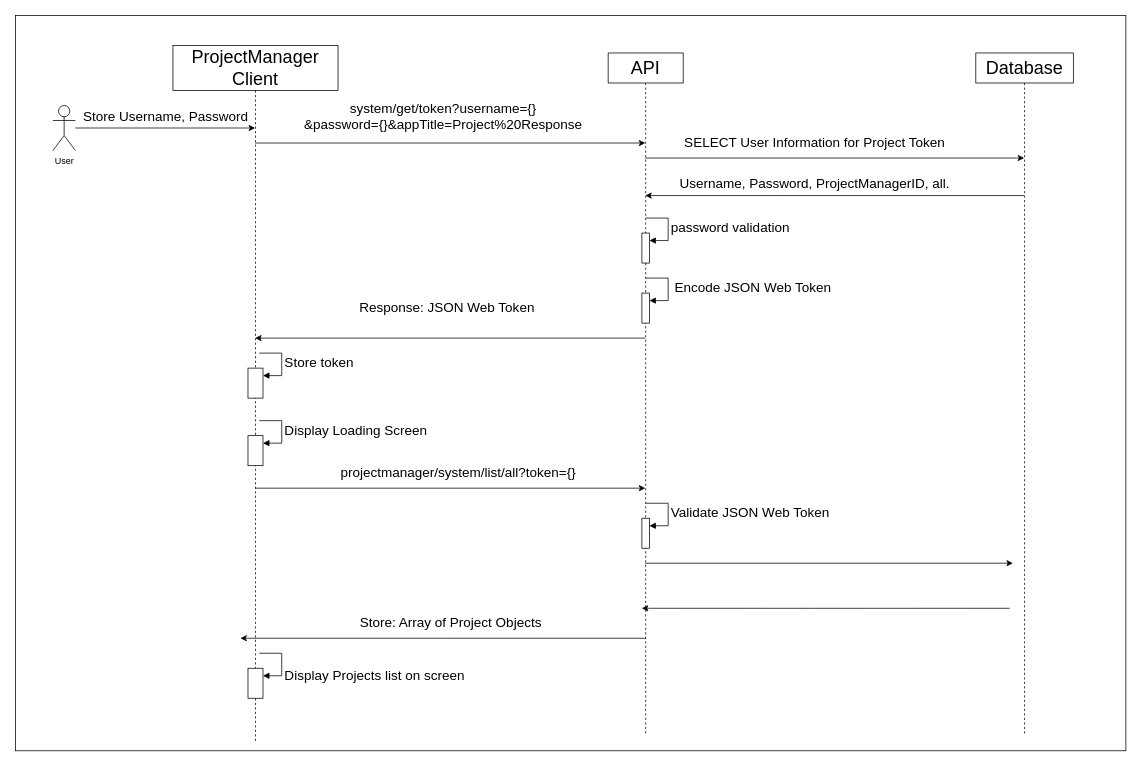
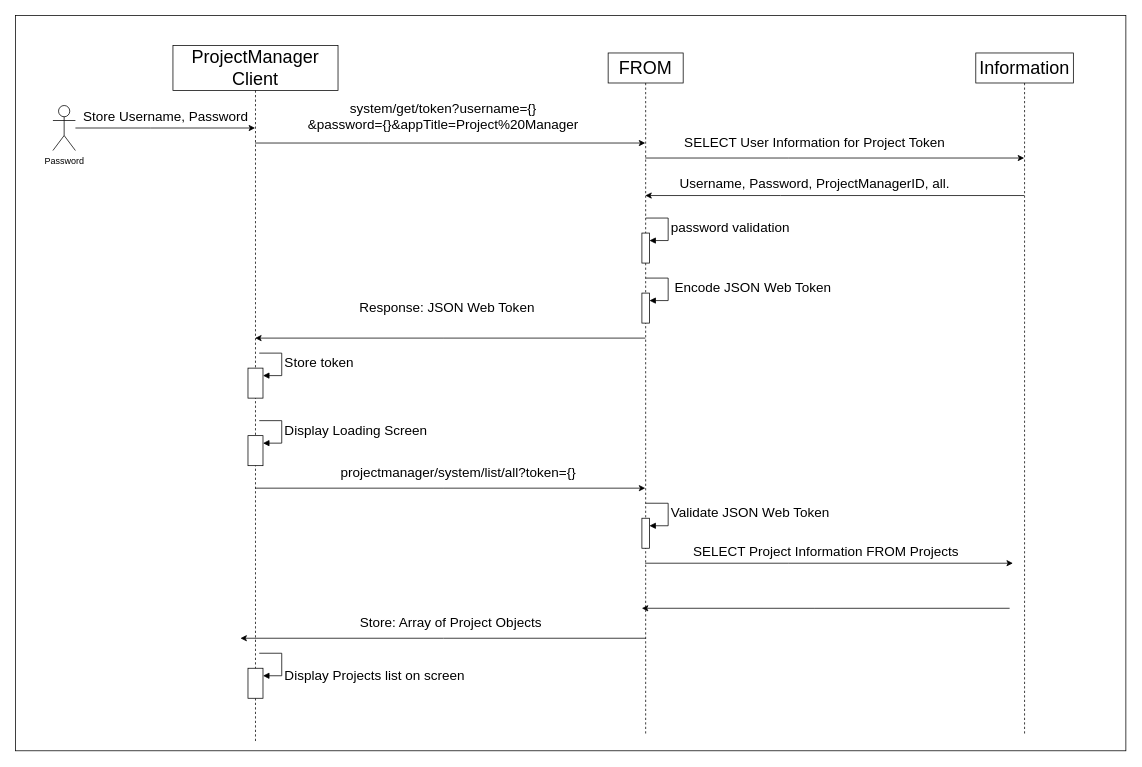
  <mxCell id="0" />
  <mxCell id="1" parent="0" />
  <mxCell id="2" value="" style="rounded=0;whiteSpace=wrap;html=1;" vertex="1" parent="1"><mxGeometry x="20" y="20" width="1480" height="980" as="geometry" /></mxCell>
  <mxCell id="3" style="edgeStyle=orthogonalEdgeStyle;rounded=0;orthogonalLoop=1;jettySize=auto;html=1;" parent="1" source="4" target="7" edge="1"><mxGeometry relative="1" as="geometry"><Array as="points"><mxPoint x="200" y="170" /><mxPoint x="200" y="170" /></Array></mxGeometry></mxCell>
- <mxCell id="4" value="User" style="shape=umlActor;verticalLabelPosition=bottom;verticalAlign=top;html=1;" parent="1" vertex="1"><mxGeometry x="70" y="140" width="30" height="60" as="geometry" /></mxCell>
+ <mxCell id="4" value="Password" style="shape=umlActor;verticalLabelPosition=bottom;verticalAlign=top;html=1;" parent="1" vertex="1"><mxGeometry x="70" y="140" width="30" height="60" as="geometry" /></mxCell>
  <mxCell id="5" style="edgeStyle=orthogonalEdgeStyle;rounded=0;orthogonalLoop=1;jettySize=auto;html=1;curved=0;" parent="1" source="7" target="19" edge="1"><mxGeometry relative="1" as="geometry"><Array as="points"><mxPoint x="490" y="190" /><mxPoint x="490" y="190" /></Array></mxGeometry></mxCell>
  <mxCell id="6" style="edgeStyle=orthogonalEdgeStyle;rounded=0;orthogonalLoop=1;jettySize=auto;html=1;curved=0;" parent="1" source="7" target="19" edge="1"><mxGeometry relative="1" as="geometry"><Array as="points"><mxPoint x="590" y="650" /><mxPoint x="590" y="650" /></Array></mxGeometry></mxCell>
  <mxCell id="7" value="&lt;font style=&quot;font-size: 24px;&quot;&gt;ProjectManager Client&lt;/font&gt;" style="shape=umlLifeline;perimeter=lifelinePerimeter;whiteSpace=wrap;html=1;container=1;dropTarget=0;collapsible=0;recursiveResize=0;outlineConnect=0;portConstraint=eastwest;newEdgeStyle={&quot;curved&quot;:0,&quot;rounded&quot;:0};size=60;" parent="1" vertex="1"><mxGeometry x="230" width="220" height="930" as="geometry" y="60" /></mxCell>
  <mxCell id="8" value="" style="html=1;points=[[0,0,0,0,5],[0,1,0,0,-5],[1,0,0,0,5],[1,1,0,0,-5]];perimeter=orthogonalPerimeter;outlineConnect=0;targetShapes=umlLifeline;portConstraint=eastwest;newEdgeStyle={&quot;curved&quot;:0,&quot;rounded&quot;:0};" parent="7" vertex="1"><mxGeometry x="100" y="430" width="20" height="40" as="geometry" /></mxCell>
  <mxCell id="9" value="&lt;font style=&quot;font-size: 18px;&quot;&gt;Store token&lt;/font&gt;" style="html=1;align=left;spacingLeft=2;endArrow=block;rounded=0;edgeStyle=orthogonalEdgeStyle;curved=0;rounded=0;" parent="7" target="8" edge="1"><mxGeometry x="0.012" relative="1" as="geometry"><mxPoint x="115" y="410" as="sourcePoint" /><Array as="points"><mxPoint x="145" y="440" /></Array><mxPoint as="offset" /></mxGeometry></mxCell>
  <mxCell id="10" value="" style="html=1;points=[[0,0,0,0,5],[0,1,0,0,-5],[1,0,0,0,5],[1,1,0,0,-5]];perimeter=orthogonalPerimeter;outlineConnect=0;targetShapes=umlLifeline;portConstraint=eastwest;newEdgeStyle={&quot;curved&quot;:0,&quot;rounded&quot;:0};" parent="7" vertex="1"><mxGeometry x="100" y="520" width="20" height="40" as="geometry" /></mxCell>
  <mxCell id="11" value="&lt;font style=&quot;font-size: 18px;&quot;&gt;Display Loading Screen&lt;/font&gt;" style="html=1;align=left;spacingLeft=2;endArrow=block;rounded=0;edgeStyle=orthogonalEdgeStyle;curved=0;rounded=0;" parent="7" target="10" edge="1"><mxGeometry x="0.012" relative="1" as="geometry"><mxPoint x="115" y="500" as="sourcePoint" /><Array as="points"><mxPoint x="145" y="530" /></Array><mxPoint as="offset" /></mxGeometry></mxCell>
  <mxCell id="12" value="" style="html=1;points=[[0,0,0,0,5],[0,1,0,0,-5],[1,0,0,0,5],[1,1,0,0,-5]];perimeter=orthogonalPerimeter;outlineConnect=0;targetShapes=umlLifeline;portConstraint=eastwest;newEdgeStyle={&quot;curved&quot;:0,&quot;rounded&quot;:0};" parent="7" vertex="1"><mxGeometry x="100" y="830" width="20" height="40" as="geometry" /></mxCell>
  <mxCell id="13" value="&lt;font style=&quot;font-size: 18px;&quot;&gt;Display Projects list on screen&lt;/font&gt;" style="html=1;align=left;spacingLeft=2;endArrow=block;rounded=0;edgeStyle=orthogonalEdgeStyle;curved=0;rounded=0;" parent="7" target="12" edge="1"><mxGeometry x="0.412" relative="1" as="geometry"><mxPoint x="115" y="810" as="sourcePoint" /><Array as="points"><mxPoint x="145" y="840" /></Array><mxPoint as="offset" /></mxGeometry></mxCell>
  <mxCell id="14" value="&lt;font style=&quot;font-size: 18px;&quot;&gt;Store Username, Password&lt;/font&gt;" style="text;html=1;align=center;verticalAlign=middle;resizable=0;points=[];autosize=1;strokeColor=none;fillColor=none;" parent="1" vertex="1"><mxGeometry x="100" y="135" width="240" height="40" as="geometry" /></mxCell>
  <mxCell id="15" style="edgeStyle=orthogonalEdgeStyle;rounded=0;orthogonalLoop=1;jettySize=auto;html=1;curved=0;" parent="1" source="19" target="29" edge="1"><mxGeometry relative="1" as="geometry"><Array as="points"><mxPoint x="1050" y="210" /><mxPoint x="1050" y="210" /></Array></mxGeometry></mxCell>
  <mxCell id="16" style="edgeStyle=orthogonalEdgeStyle;rounded=0;orthogonalLoop=1;jettySize=auto;html=1;curved=0;" parent="1" source="19" target="7" edge="1"><mxGeometry relative="1" as="geometry"><Array as="points"><mxPoint x="590" y="450" /><mxPoint x="590" y="450" /></Array></mxGeometry></mxCell>
  <mxCell id="17" style="edgeStyle=orthogonalEdgeStyle;rounded=0;orthogonalLoop=1;jettySize=auto;html=1;curved=0;" parent="1" edge="1"><mxGeometry relative="1" as="geometry"><mxPoint x="859.324" y="750.001" as="sourcePoint" /><mxPoint x="1349.5" y="750.001" as="targetPoint" /><Array as="points"><mxPoint x="1050" y="750.06" /><mxPoint x="1050" y="750.06" /></Array></mxGeometry></mxCell>
  <mxCell id="18" style="edgeStyle=orthogonalEdgeStyle;rounded=0;orthogonalLoop=1;jettySize=auto;html=1;curved=0;" parent="1" edge="1"><mxGeometry relative="1" as="geometry"><mxPoint x="860.09" y="850.001" as="sourcePoint" /><mxPoint x="319.914" y="850.001" as="targetPoint" /><Array as="points"><mxPoint x="590.59" y="850.06" /><mxPoint x="590.59" y="850.06" /></Array></mxGeometry></mxCell>
- <mxCell id="19" value="&lt;font style=&quot;font-size: 24px;&quot;&gt;API&lt;/font&gt;" style="shape=umlLifeline;perimeter=lifelinePerimeter;whiteSpace=wrap;html=1;container=1;dropTarget=0;collapsible=0;recursiveResize=0;outlineConnect=0;portConstraint=eastwest;newEdgeStyle={&quot;curved&quot;:0,&quot;rounded&quot;:0};" parent="1" vertex="1"><mxGeometry x="810" y="70" width="100" height="910" as="geometry" /></mxCell>
+ <mxCell id="19" value="&lt;font style=&quot;font-size: 24px;&quot;&gt;FROM&lt;/font&gt;" style="shape=umlLifeline;perimeter=lifelinePerimeter;whiteSpace=wrap;html=1;container=1;dropTarget=0;collapsible=0;recursiveResize=0;outlineConnect=0;portConstraint=eastwest;newEdgeStyle={&quot;curved&quot;:0,&quot;rounded&quot;:0};" parent="1" vertex="1"><mxGeometry x="810" y="70" width="100" height="910" as="geometry" /></mxCell>
  <mxCell id="20" value="" style="html=1;points=[[0,0,0,0,5],[0,1,0,0,-5],[1,0,0,0,5],[1,1,0,0,-5]];perimeter=orthogonalPerimeter;outlineConnect=0;targetShapes=umlLifeline;portConstraint=eastwest;newEdgeStyle={&quot;curved&quot;:0,&quot;rounded&quot;:0};" parent="19" vertex="1"><mxGeometry x="45" y="240" width="10" height="40" as="geometry" /></mxCell>
  <mxCell id="21" value="&lt;font style=&quot;font-size: 18px;&quot;&gt;password validation&lt;/font&gt;" style="html=1;align=left;spacingLeft=2;endArrow=block;rounded=0;edgeStyle=orthogonalEdgeStyle;curved=0;rounded=0;" parent="19" target="20" edge="1"><mxGeometry relative="1" as="geometry"><mxPoint x="50" y="220" as="sourcePoint" /><Array as="points"><mxPoint x="80" y="250" /></Array></mxGeometry></mxCell>
  <mxCell id="22" value="" style="html=1;points=[[0,0,0,0,5],[0,1,0,0,-5],[1,0,0,0,5],[1,1,0,0,-5]];perimeter=orthogonalPerimeter;outlineConnect=0;targetShapes=umlLifeline;portConstraint=eastwest;newEdgeStyle={&quot;curved&quot;:0,&quot;rounded&quot;:0};" parent="19" vertex="1"><mxGeometry x="45" y="320" width="10" height="40" as="geometry" /></mxCell>
  <mxCell id="23" value="&lt;font style=&quot;font-size: 18px;&quot;&gt;&amp;nbsp;Encode JSON Web Token&lt;/font&gt;" style="html=1;align=left;spacingLeft=2;endArrow=block;rounded=0;edgeStyle=orthogonalEdgeStyle;curved=0;rounded=0;" parent="19" target="22" edge="1"><mxGeometry relative="1" as="geometry"><mxPoint x="50" y="300" as="sourcePoint" /><Array as="points"><mxPoint x="80" y="330" /></Array></mxGeometry></mxCell>
  <mxCell id="24" value="" style="html=1;points=[[0,0,0,0,5],[0,1,0,0,-5],[1,0,0,0,5],[1,1,0,0,-5]];perimeter=orthogonalPerimeter;outlineConnect=0;targetShapes=umlLifeline;portConstraint=eastwest;newEdgeStyle={&quot;curved&quot;:0,&quot;rounded&quot;:0};" parent="19" vertex="1"><mxGeometry x="45" y="620.06" width="10" height="40" as="geometry" /></mxCell>
  <mxCell id="25" value="&lt;font style=&quot;font-size: 18px;&quot;&gt;Validate JSON Web Token&lt;/font&gt;" style="html=1;align=left;spacingLeft=2;endArrow=block;rounded=0;edgeStyle=orthogonalEdgeStyle;curved=0;rounded=0;" parent="19" target="24" edge="1"><mxGeometry relative="1" as="geometry"><mxPoint x="50" y="600.06" as="sourcePoint" /><Array as="points"><mxPoint x="80" y="630.06" /></Array></mxGeometry></mxCell>
- <mxCell id="26" value="&lt;font style=&quot;font-size: 18px;&quot;&gt;system/get/token?username={}&lt;/font&gt;&lt;div&gt;&lt;font style=&quot;font-size: 18px;&quot;&gt;&amp;amp;password={}&amp;amp;appTitle=Project%20Response&lt;/font&gt;&lt;/div&gt;" style="text;html=1;align=center;verticalAlign=middle;resizable=0;points=[];autosize=1;strokeColor=none;fillColor=none;" parent="1" vertex="1"><mxGeometry x="400" y="125" width="380" height="60" as="geometry" /></mxCell>
+ <mxCell id="26" value="&lt;font style=&quot;font-size: 18px;&quot;&gt;system/get/token?username={}&lt;/font&gt;&lt;div&gt;&lt;font style=&quot;font-size: 18px;&quot;&gt;&amp;amp;password={}&amp;amp;appTitle=Project%20Manager&lt;/font&gt;&lt;/div&gt;" style="text;html=1;align=center;verticalAlign=middle;resizable=0;points=[];autosize=1;strokeColor=none;fillColor=none;" parent="1" vertex="1"><mxGeometry x="400" y="125" width="380" height="60" as="geometry" /></mxCell>
  <mxCell id="27" style="edgeStyle=orthogonalEdgeStyle;rounded=0;orthogonalLoop=1;jettySize=auto;html=1;curved=0;" parent="1" source="29" target="19" edge="1"><mxGeometry relative="1" as="geometry"><Array as="points"><mxPoint x="1040" y="260" /><mxPoint x="1040" y="260" /></Array></mxGeometry></mxCell>
  <mxCell id="28" style="edgeStyle=orthogonalEdgeStyle;rounded=0;orthogonalLoop=1;jettySize=auto;html=1;curved=0;" parent="1" edge="1"><mxGeometry relative="1" as="geometry"><mxPoint x="1345.09" y="810.061" as="sourcePoint" /><mxPoint x="854.914" y="810.061" as="targetPoint" /><Array as="points"><mxPoint x="1085.59" y="810.12" /><mxPoint x="1085.59" y="810.12" /></Array></mxGeometry></mxCell>
- <mxCell id="29" value="&lt;font style=&quot;font-size: 24px;&quot;&gt;Database&lt;/font&gt;" style="shape=umlLifeline;perimeter=lifelinePerimeter;whiteSpace=wrap;html=1;container=1;dropTarget=0;collapsible=0;recursiveResize=0;outlineConnect=0;portConstraint=eastwest;newEdgeStyle={&quot;curved&quot;:0,&quot;rounded&quot;:0};" parent="1" vertex="1"><mxGeometry x="1300" y="70" width="130" height="910" as="geometry" /></mxCell>
+ <mxCell id="29" value="&lt;font style=&quot;font-size: 24px;&quot;&gt;Information&lt;/font&gt;" style="shape=umlLifeline;perimeter=lifelinePerimeter;whiteSpace=wrap;html=1;container=1;dropTarget=0;collapsible=0;recursiveResize=0;outlineConnect=0;portConstraint=eastwest;newEdgeStyle={&quot;curved&quot;:0,&quot;rounded&quot;:0};" parent="1" vertex="1"><mxGeometry x="1300" y="70" width="130" height="910" as="geometry" /></mxCell>
  <mxCell id="30" value="&lt;font style=&quot;font-size: 18px;&quot;&gt;SELECT User Information for Project Token&lt;/font&gt;" style="text;html=1;align=center;verticalAlign=middle;resizable=0;points=[];autosize=1;strokeColor=none;fillColor=none;" parent="1" vertex="1"><mxGeometry x="890" y="170" width="390" height="40" as="geometry" /></mxCell>
  <mxCell id="31" value="&lt;font style=&quot;font-size: 18px;&quot;&gt;Username, Password, ProjectManagerID, all.&lt;/font&gt;" style="text;html=1;align=center;verticalAlign=middle;resizable=0;points=[];autosize=1;strokeColor=none;fillColor=none;" parent="1" vertex="1"><mxGeometry x="890" y="225" width="390" height="40" as="geometry" /></mxCell>
  <mxCell id="32" value="&lt;font style=&quot;font-size: 18px;&quot;&gt;Response: JSON Web Token&lt;/font&gt;" style="text;html=1;align=center;verticalAlign=middle;resizable=0;points=[];autosize=1;strokeColor=none;fillColor=none;" parent="1" vertex="1"><mxGeometry x="465" y="390" width="260" height="40" as="geometry" /></mxCell>
  <mxCell id="33" value="&lt;font style=&quot;font-size: 18px;&quot;&gt;projectmanager/system/list/all?token={}&lt;/font&gt;" style="text;html=1;align=center;verticalAlign=middle;resizable=0;points=[];autosize=1;strokeColor=none;fillColor=none;" parent="1" vertex="1"><mxGeometry x="445" y="610" width="330" height="40" as="geometry" /></mxCell>
+ <mxCell id="34" value="&lt;font style=&quot;font-size: 18px;&quot;&gt;SELECT Project Information FROM Projects&lt;/font&gt;" style="text;html=1;align=center;verticalAlign=middle;resizable=0;points=[];autosize=1;strokeColor=none;fillColor=none;" parent="1" vertex="1"><mxGeometry x="910" y="715" width="380" height="40" as="geometry" /></mxCell>
  <mxCell id="35" value="&lt;font style=&quot;font-size: 18px;&quot;&gt;Store: Array of Project Objects&lt;/font&gt;" style="text;html=1;align=center;verticalAlign=middle;resizable=0;points=[];autosize=1;strokeColor=none;fillColor=none;" parent="1" vertex="1"><mxGeometry x="450" y="810" width="300" height="40" as="geometry" /></mxCell>
